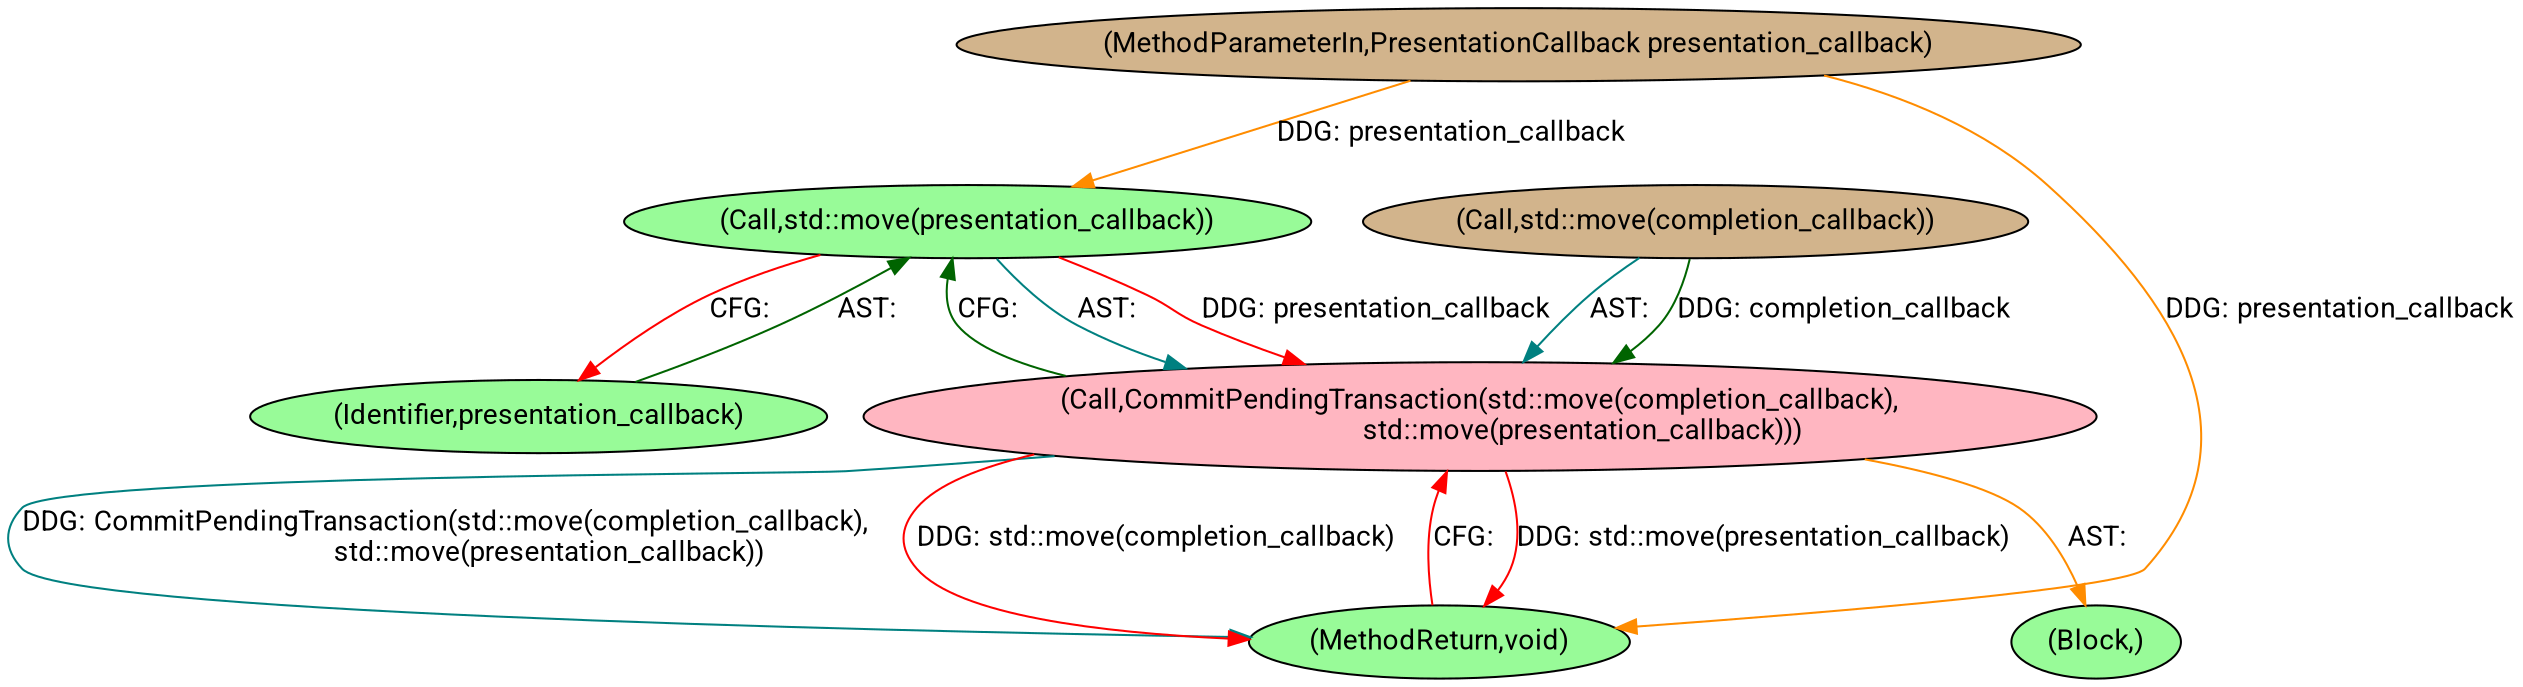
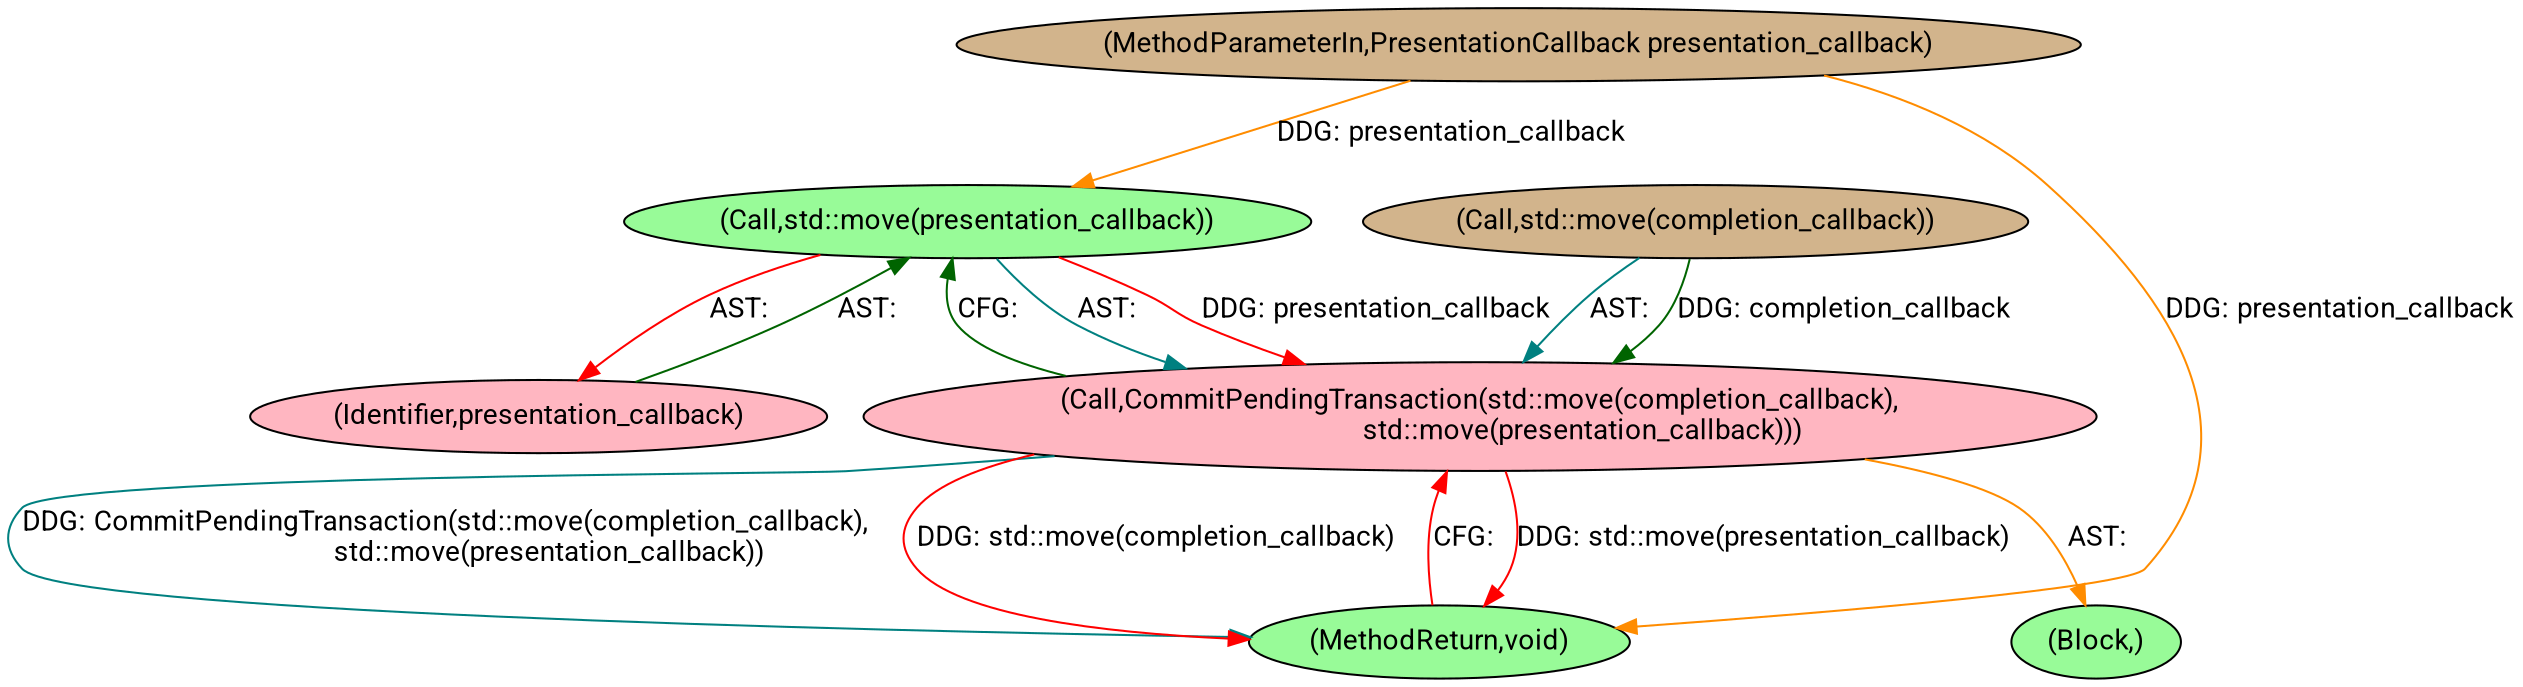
  digraph {
    fontname=Roboto
    node [fillcolor=palegreen fontname=Roboto style=filled]
    edge [color=red fontname=Roboto]
    n1 [label="(Call,std::move(presentation_callback))"]
    n2 [fillcolor=lightpink label="(Call,CommitPendingTransaction(std::move(completion_callback),\n                           std::move(presentation_callback)))"]
-   n3 [label="(Identifier,presentation_callback)"]
+   n3 [fillcolor=lightpink label="(Identifier,presentation_callback)"]
    n4 [label="(MethodReturn,void)"]
    n5 [label="(Block,)"]
    n6 [fillcolor=tan label="(MethodParameterIn,PresentationCallback presentation_callback)"]
    n7 [fillcolor=tan label="(Call,std::move(completion_callback))"]
    n1 -> n2 [color=teal label="AST: "]
    n1 -> n2 [label="DDG: presentation_callback"]
-   n1 -> n3 [label="CFG: "]
+   n1 -> n3 [label="AST: "]
    n2 -> n1 [color=darkgreen label="CFG: "]
    n2 -> n4 [label="DDG: std::move(presentation_callback)"]
    n2 -> n4 [color=teal label="DDG: CommitPendingTransaction(std::move(completion_callback),\n                           std::move(presentation_callback))"]
    n2 -> n4 [label="DDG: std::move(completion_callback)"]
    n2 -> n5 [color=darkorange label="AST: "]
    n3 -> n1 [color=darkgreen label="AST: "]
    n4 -> n2 [label="CFG: "]
    n6 -> n1 [color=darkorange label="DDG: presentation_callback"]
    n6 -> n4 [color=darkorange label="DDG: presentation_callback"]
    n7 -> n2 [color=teal label="AST: "]
    n7 -> n2 [color=darkgreen label="DDG: completion_callback"]
  }
